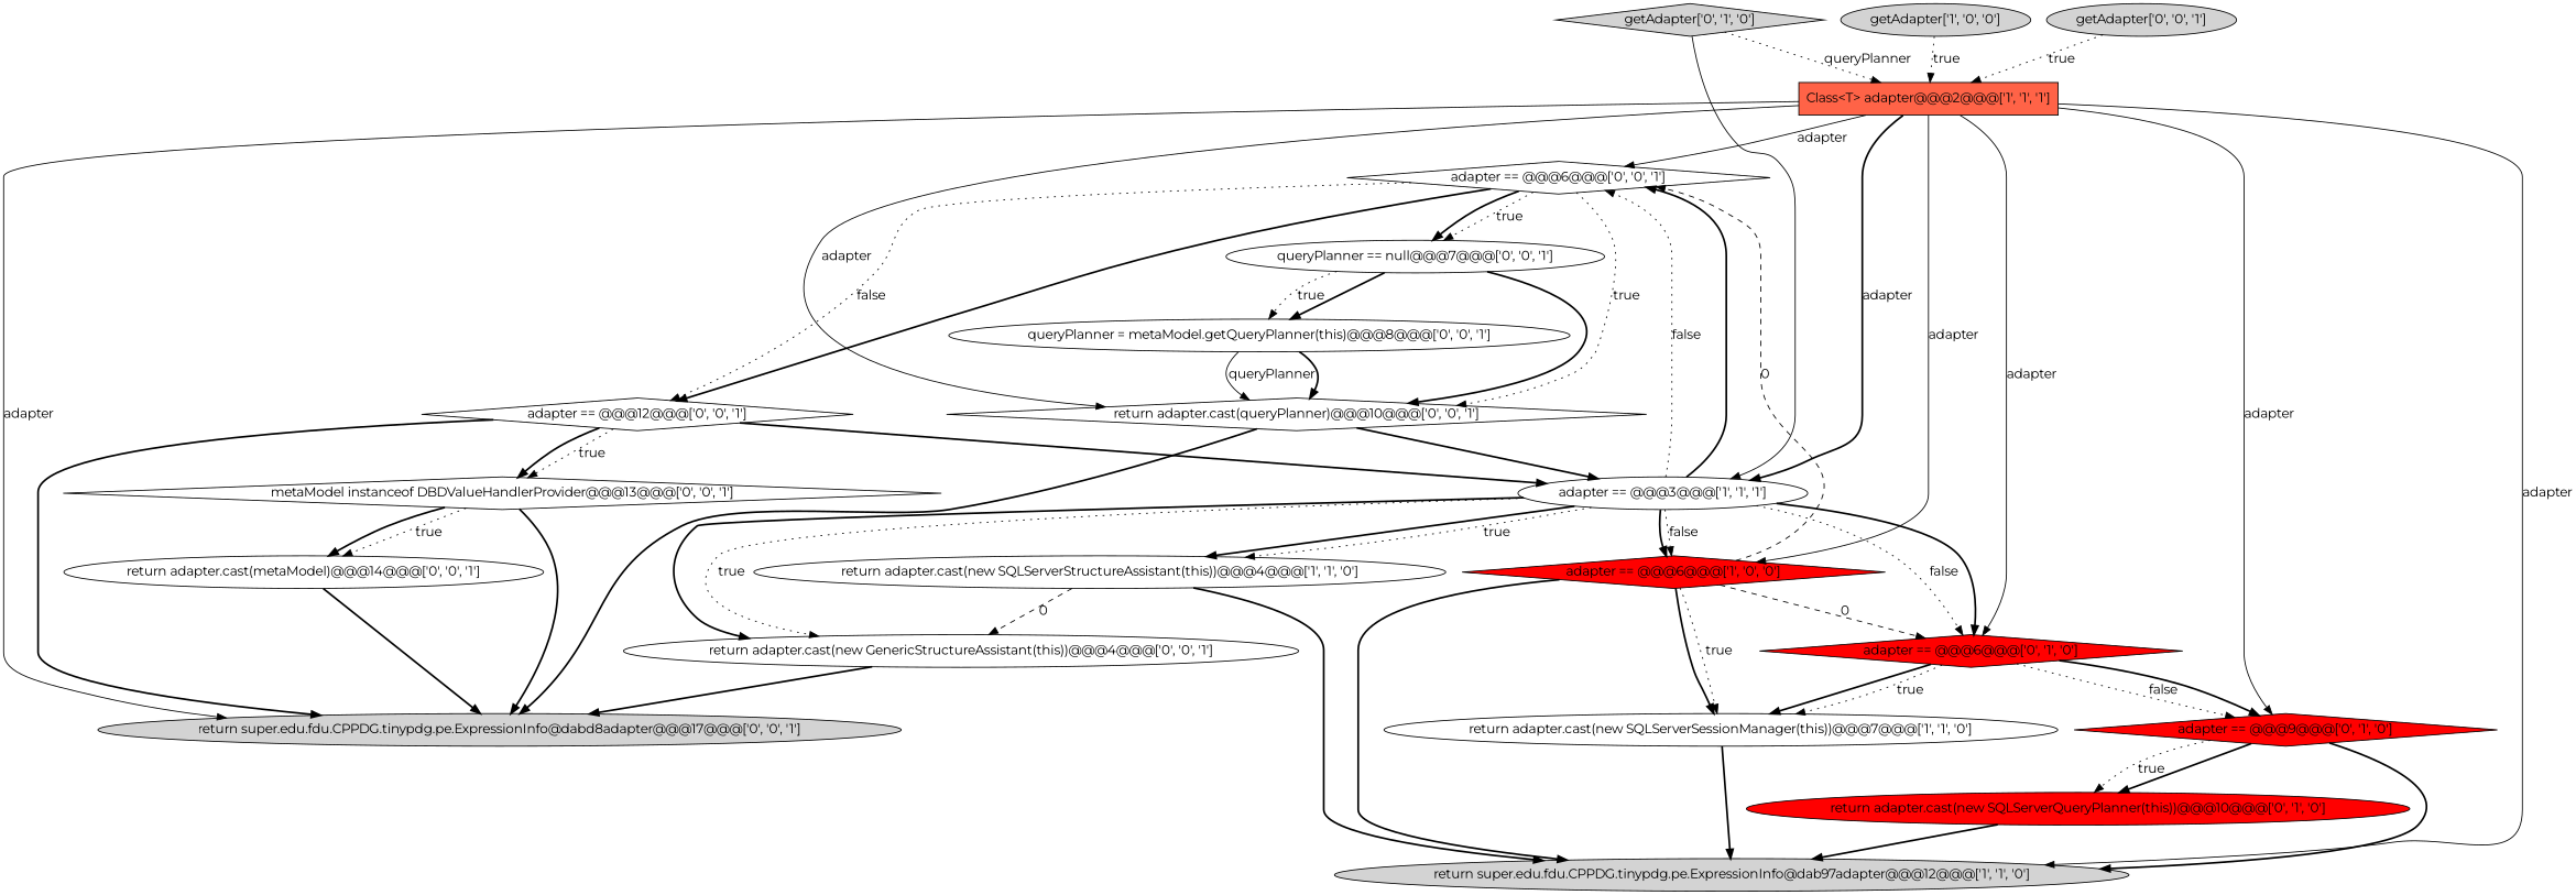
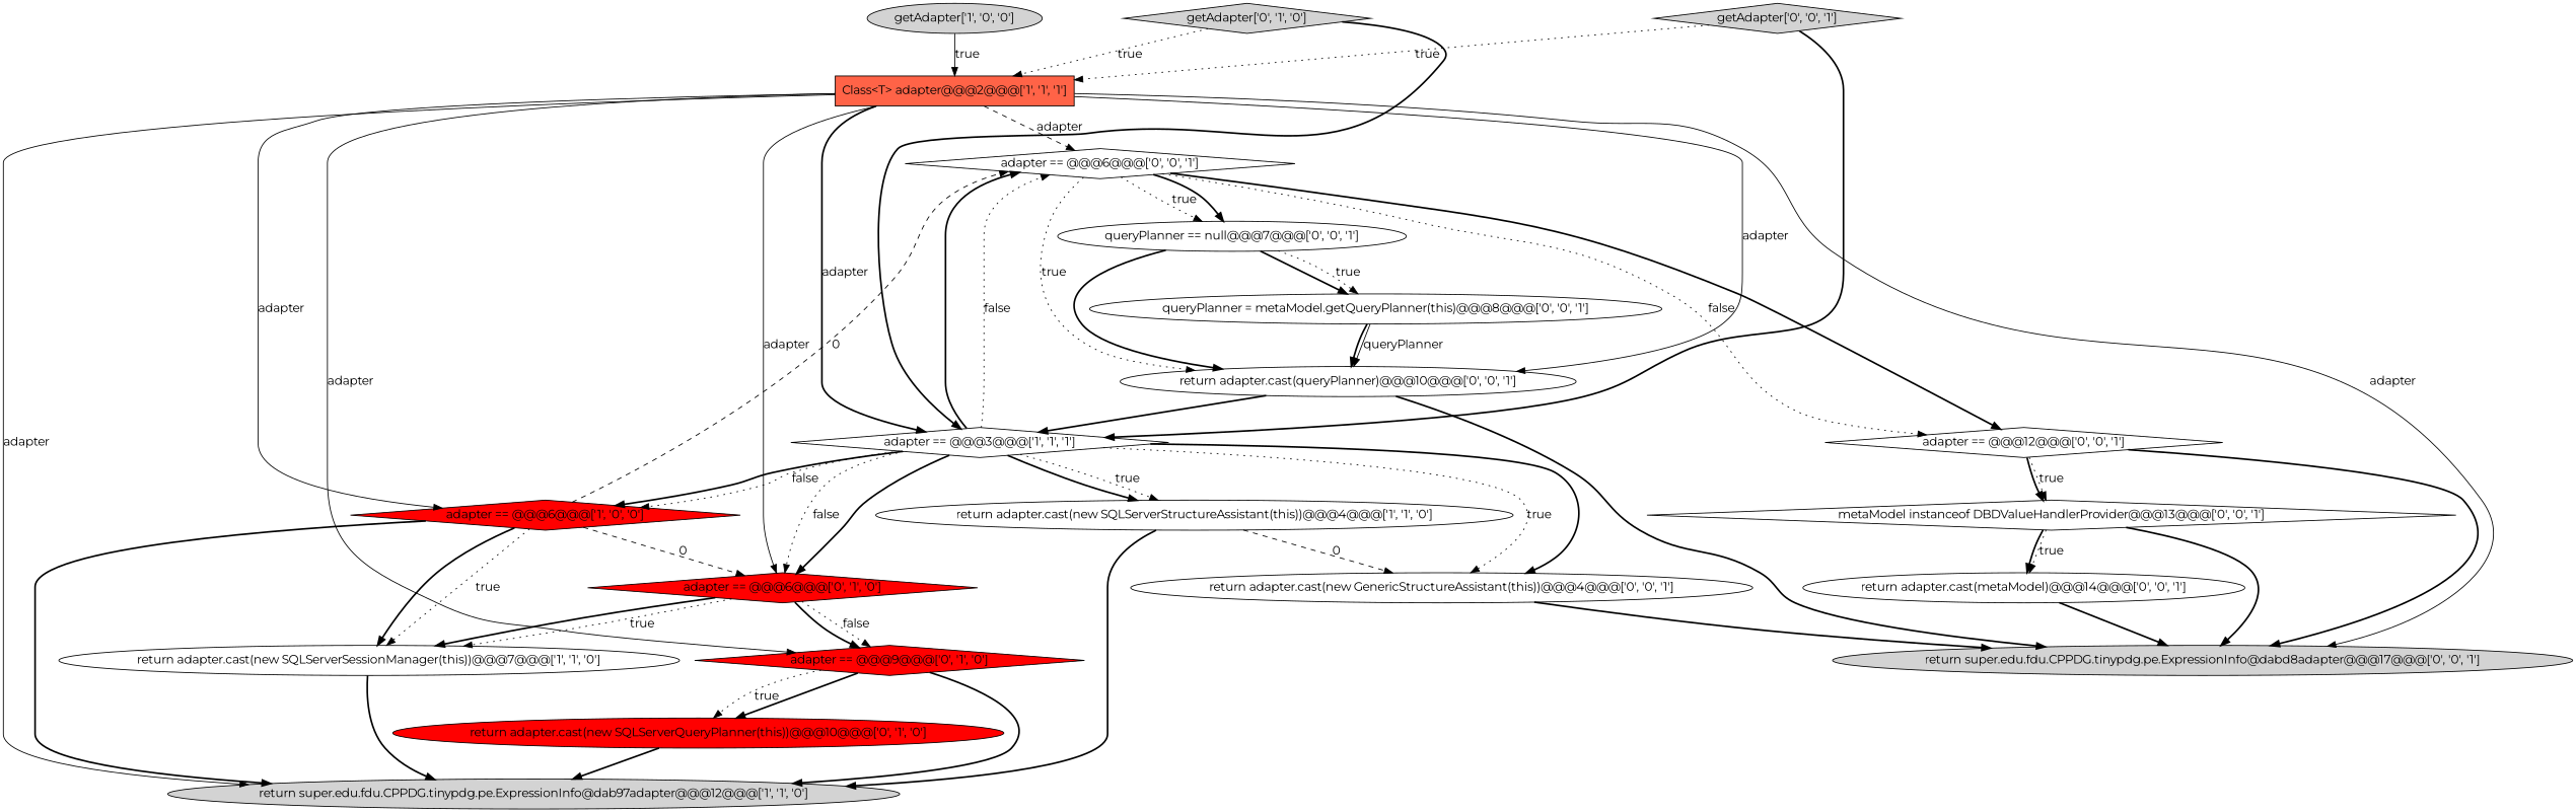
  digraph {
    fontname=Montserrat
    node [fillcolor=white fontname=Montserrat shape=ellipse style=filled]
    edge [fontname=Montserrat style=bold]
    n1 [fillcolor=lightgray label="return super.edu.fdu.CPPDG.tinypdg.pe.ExpressionInfo@dab97adapter@@@12@@@['1', '1', '0']"]
    n2 [label="return adapter.cast(new SQLServerSessionManager(this))@@@7@@@['1', '1', '0']"]
    n3 [label="adapter == @@@6@@@['0', '0', '1']" shape=diamond]
    n4 [label="adapter == @@@12@@@['0', '0', '1']" shape=diamond]
-   n5 [label="return adapter.cast(queryPlanner)@@@10@@@['0', '0', '1']" shape=diamond]
+   n5 [label="return adapter.cast(queryPlanner)@@@10@@@['0', '0', '1']"]
    n6 [label="queryPlanner == null@@@7@@@['0', '0', '1']"]
    n7 [fillcolor=lightgray label="return super.edu.fdu.CPPDG.tinypdg.pe.ExpressionInfo@dabd8adapter@@@17@@@['0', '0', '1']"]
    n8 [label="metaModel instanceof DBDValueHandlerProvider@@@13@@@['0', '0', '1']" shape=diamond]
-   n9 [label="adapter == @@@3@@@['1', '1', '1']"]
+   n9 [label="adapter == @@@3@@@['1', '1', '1']" shape=diamond]
    n10 [label="queryPlanner = metaModel.getQueryPlanner(this)@@@8@@@['0', '0', '1']"]
    n11 [label="return adapter.cast(metaModel)@@@14@@@['0', '0', '1']"]
    n12 [fillcolor=red label="adapter == @@@6@@@['0', '1', '0']" shape=diamond]
    n13 [fillcolor=red label="adapter == @@@9@@@['0', '1', '0']" shape=diamond]
    n14 [fillcolor=red label="return adapter.cast(new SQLServerQueryPlanner(this))@@@10@@@['0', '1', '0']"]
    n15 [fillcolor=lightgray label="getAdapter['1', '0', '0']"]
    n16 [fillcolor=tomato label="Class<T> adapter@@@2@@@['1', '1', '1']" shape=box]
    n17 [label="return adapter.cast(new GenericStructureAssistant(this))@@@4@@@['0', '0', '1']"]
    n18 [label="return adapter.cast(new SQLServerStructureAssistant(this))@@@4@@@['1', '1', '0']"]
    n19 [fillcolor=red label="adapter == @@@6@@@['1', '0', '0']" shape=diamond]
    n20 [fillcolor=lightgray label="getAdapter['0', '1', '0']" shape=diamond]
-   n21 [fillcolor=lightgray label="getAdapter['0', '0', '1']"]
+   n21 [fillcolor=lightgray label="getAdapter['0', '0', '1']" shape=diamond]
    n2 -> n1
    n3 -> n4 [label=false style=dotted]
    n3 -> n4
    n3 -> n5 [label=true style=dotted]
    n3 -> n6 [label=true style=dotted]
    n3 -> n6
    n4 -> n7
    n4 -> n8 [label=true style=dotted]
    n4 -> n8
    n5 -> n7
    n5 -> n9
    n6 -> n5
    n6 -> n10
    n6 -> n10 [label=true style=dotted]
    n8 -> n7
    n8 -> n11 [label=true style=dotted]
    n8 -> n11
    n9 -> n3
    n9 -> n3 [label=false style=dotted]
    n9 -> n12 [label=false style=dotted]
    n9 -> n12
    n9 -> n17
    n9 -> n17 [label=true style=dotted]
    n9 -> n18
    n9 -> n18 [label=true style=dotted]
    n9 -> n19
    n9 -> n19 [label=false style=dotted]
    n10 -> n5 [label=queryPlanner style=solid]
    n10 -> n5
    n11 -> n7
    n12 -> n2
    n12 -> n2 [label=true style=dotted]
    n12 -> n13 [label=false style=dotted]
    n12 -> n13
    n13 -> n1
    n13 -> n14
    n13 -> n14 [label=true style=dotted]
    n14 -> n1
-   n15 -> n16 [label=true style=dotted]
+   n15 -> n16 [label=true style=solid]
    n16 -> n1 [label=adapter style=solid]
-   n16 -> n3 [label=adapter style=solid]
+   n16 -> n3 [label=adapter style=dashed]
    n16 -> n5 [label=adapter style=solid]
    n16 -> n7 [label=adapter style=solid]
    n16 -> n9 [label=adapter]
    n16 -> n12 [label=adapter style=solid]
    n16 -> n13 [label=adapter style=solid]
    n16 -> n19 [label=adapter style=solid]
    n17 -> n7
    n18 -> n1
    n18 -> n17 [label=0 style=dashed]
    n19 -> n1
    n19 -> n2 [label=true style=dotted]
    n19 -> n2
    n19 -> n3 [label=0 style=dashed]
    n19 -> n12 [label=0 style=dashed]
-   n20 -> n9 [style=solid]
-   n20 -> n16 [label=queryPlanner style=dotted]
-   n4 -> n9
+   n20 -> n9
+   n20 -> n16 [label=true style=dotted]
+   n21 -> n9
    n21 -> n16 [label=true style=dotted]
  }
